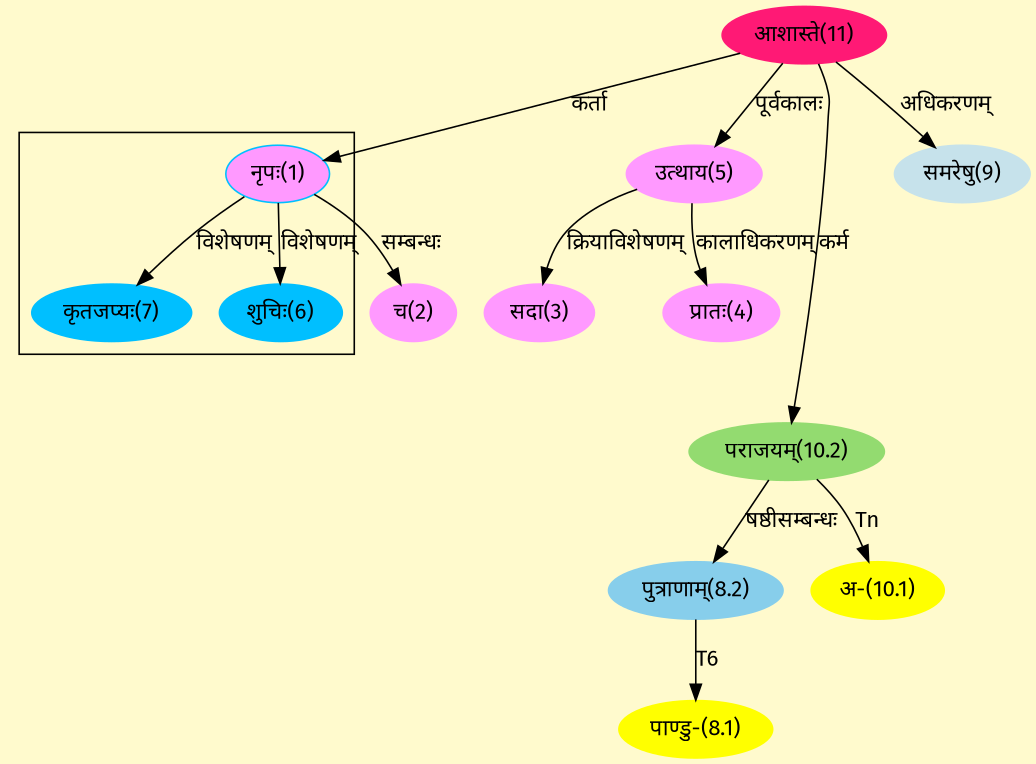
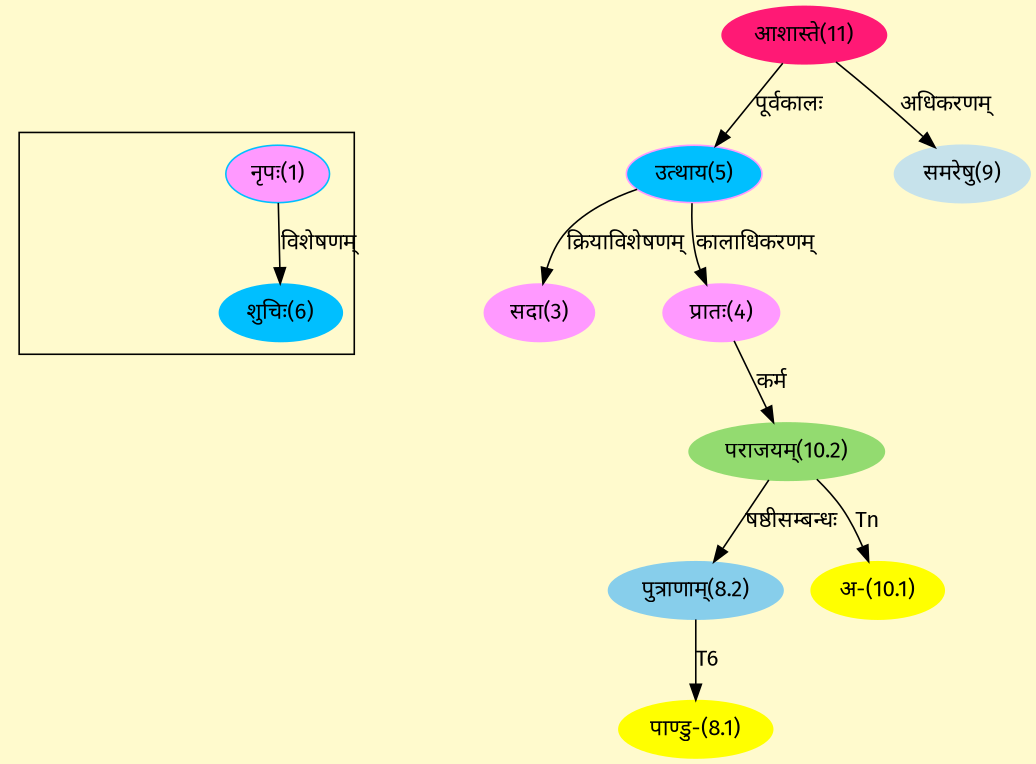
  digraph {
    bgcolor=lemonchiffon1
    compound=true
    fontname="Fira Sans"
    rankdir=BT
    node [color="#FF99FF" fontname="Fira Sans" style=filled]
    edge [dir=back fontname="Fira Sans"]
    n1 [color="#00BFFF" label="शुचिः(6)"]
    n2 [color="#00BFFF" fillcolor="#FF99FF" label="नृपः(1)"]
-   n3 [color="#00BFFF" label="कृतजप्यः(7)"]
    n4 [color="#FF1975" label="आशास्ते(11)"]
-   n5 [label="च(2)"]
    n6 [label="सदा(3)"]
-   n7 [label="उत्थाय(5)"]
+   n7 [label="उत्थाय(5)" fillcolor="#00BFFF"]
    n8 [label="प्रातः(4)"]
    n9 [color="#FFFF00" label="पाण्डु-(8.1)"]
    n10 [color="#87CEEB" label="पुत्राणाम्(8.2)"]
    n11 [color="#93DB70" label="पराजयम्(10.2)"]
    n12 [color="#C6E2EB" label="समरेषु(9)"]
    n13 [color="#FFFF00" label="अ-(10.1)"]
    subgraph cluster_1 {
      n1
      n2
-     n3
    }
    n1 -> n2 [label="विशेषणम्"]
-   n2 -> n4 [label="कर्ता"]
-   n3 -> n2 [label="विशेषणम्"]
-   n5 -> n2 [label="सम्बन्धः"]
    n6 -> n7 [label="क्रियाविशेषणम्"]
    n7 -> n4 [label="पूर्वकालः"]
    n8 -> n7 [label="कालाधिकरणम्"]
    n9 -> n10 [label=T6]
    n10 -> n11 [label="षष्ठीसम्बन्धः"]
-   n11 -> n4 [label="कर्म"]
+   n11 -> n8 [label="कर्म"]
    n12 -> n4 [label="अधिकरणम्"]
    n13 -> n11 [label=Tn]
  }
